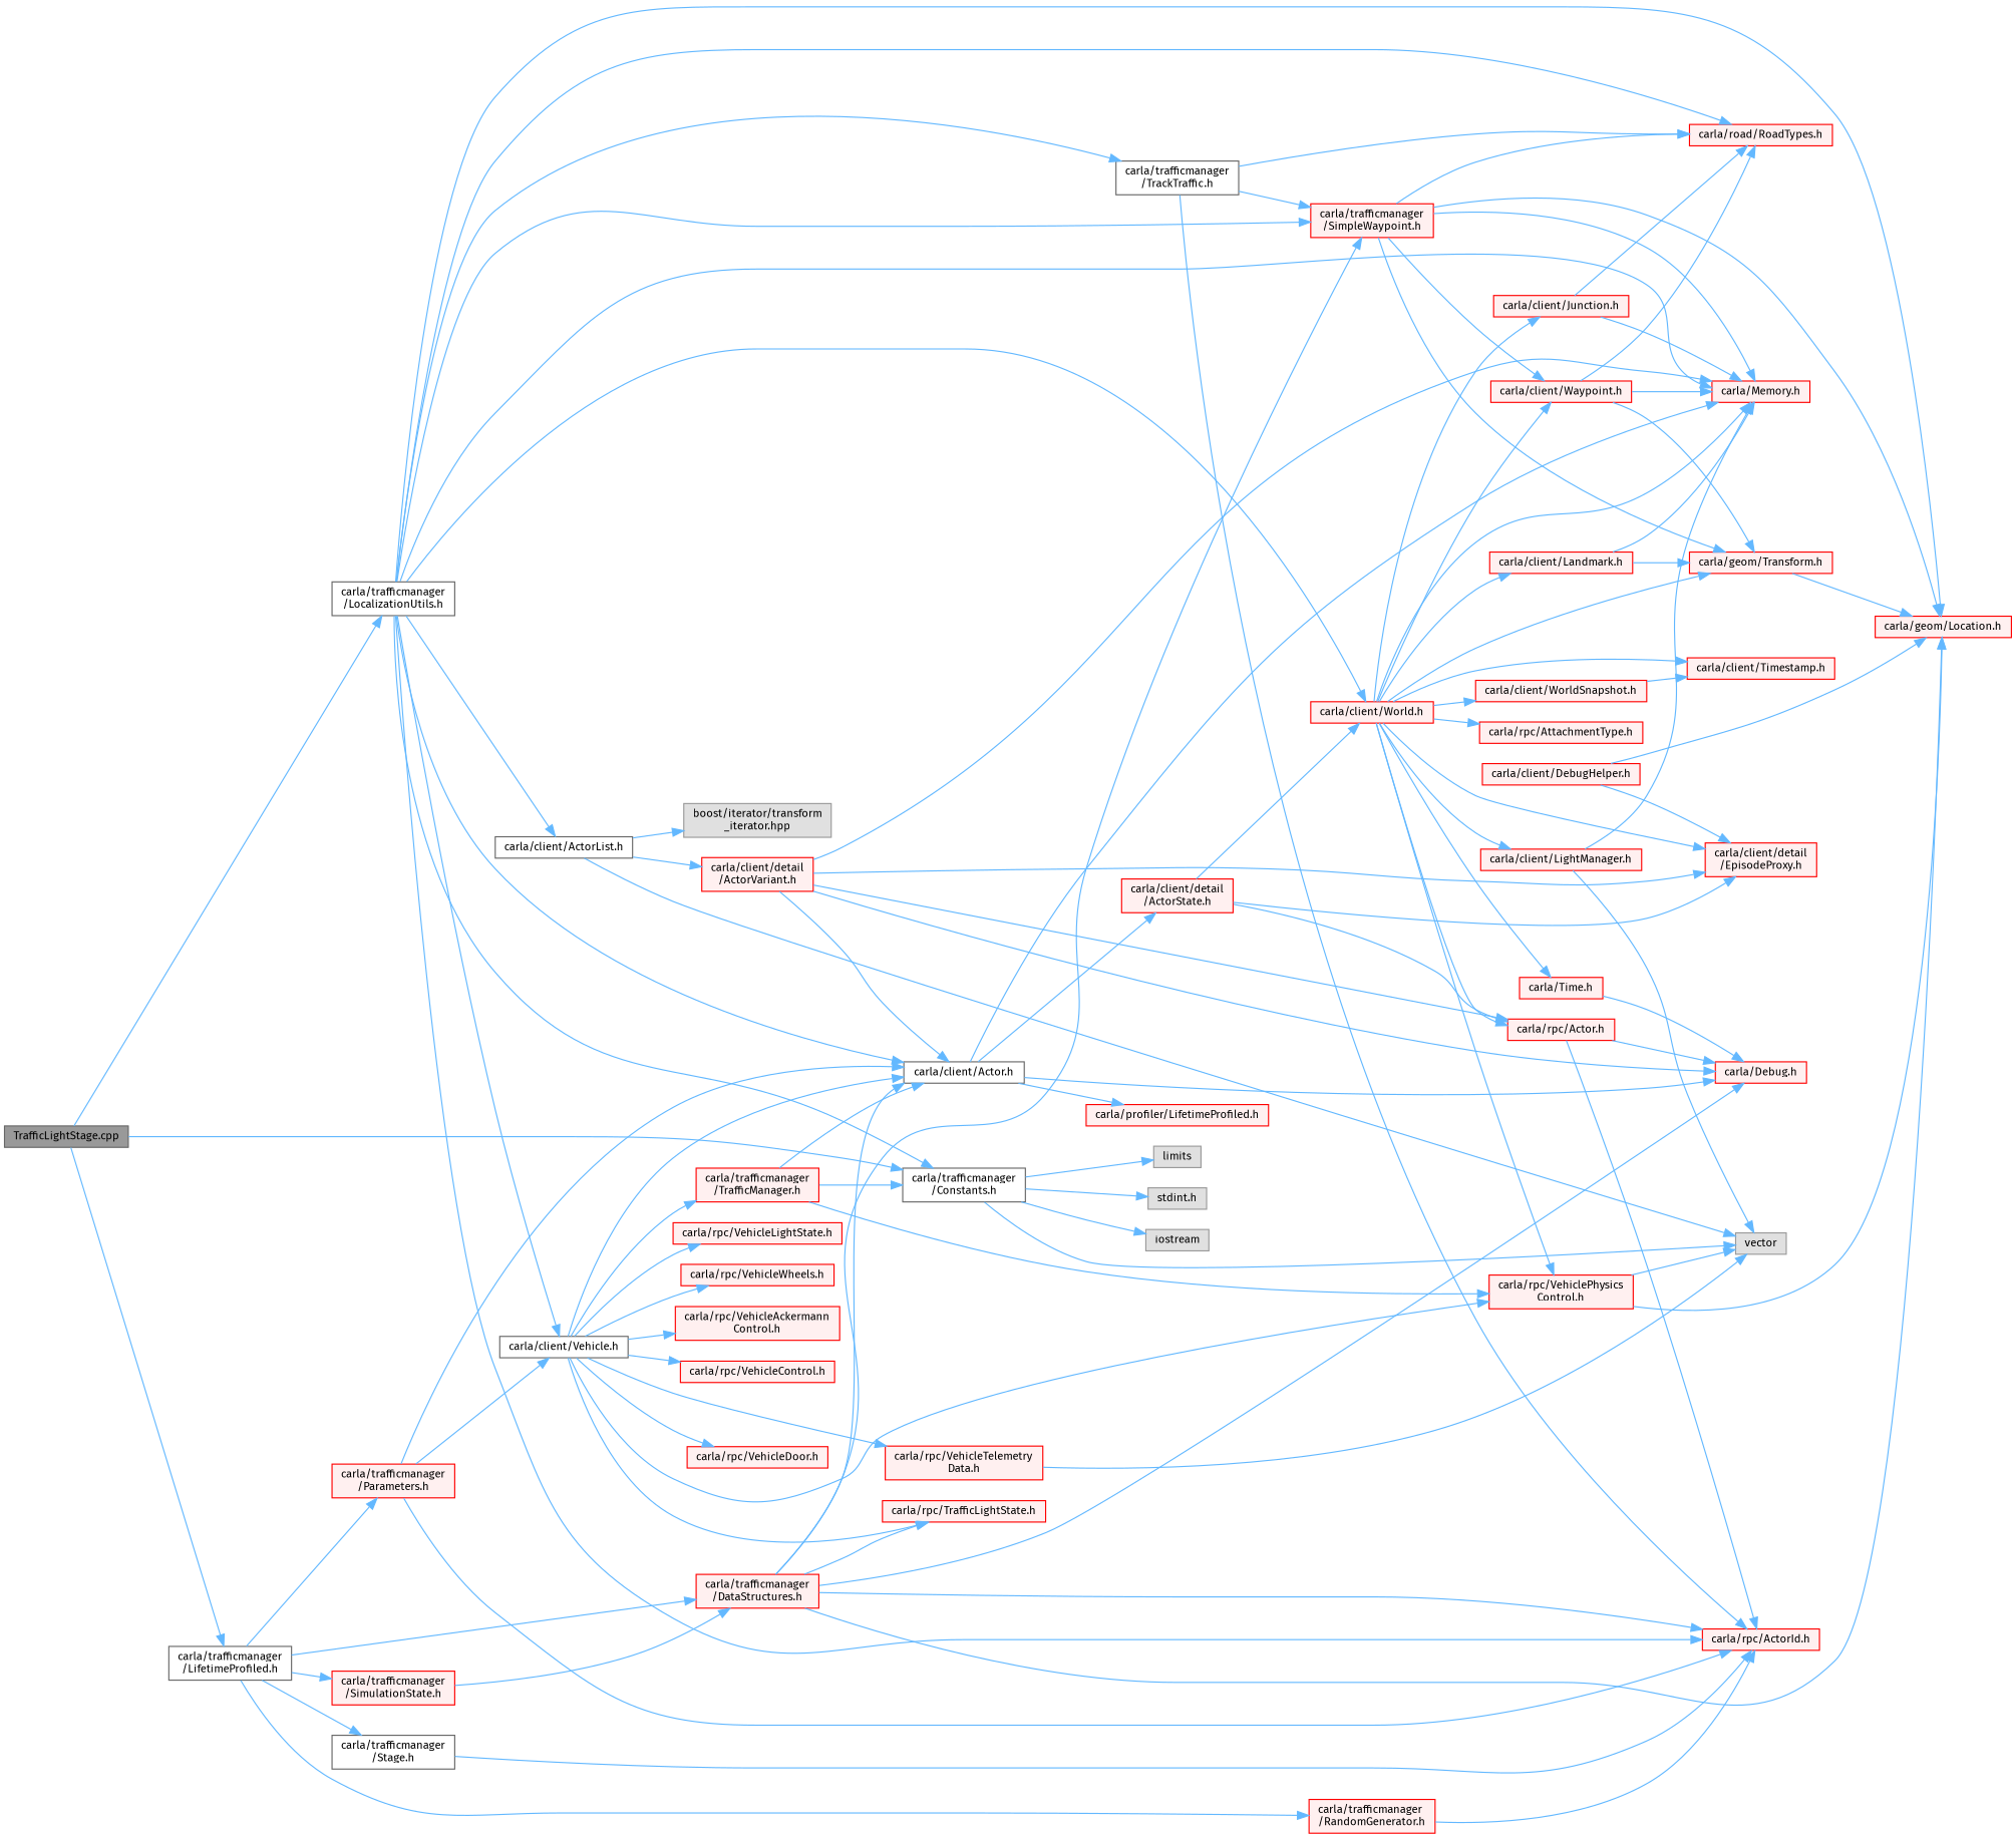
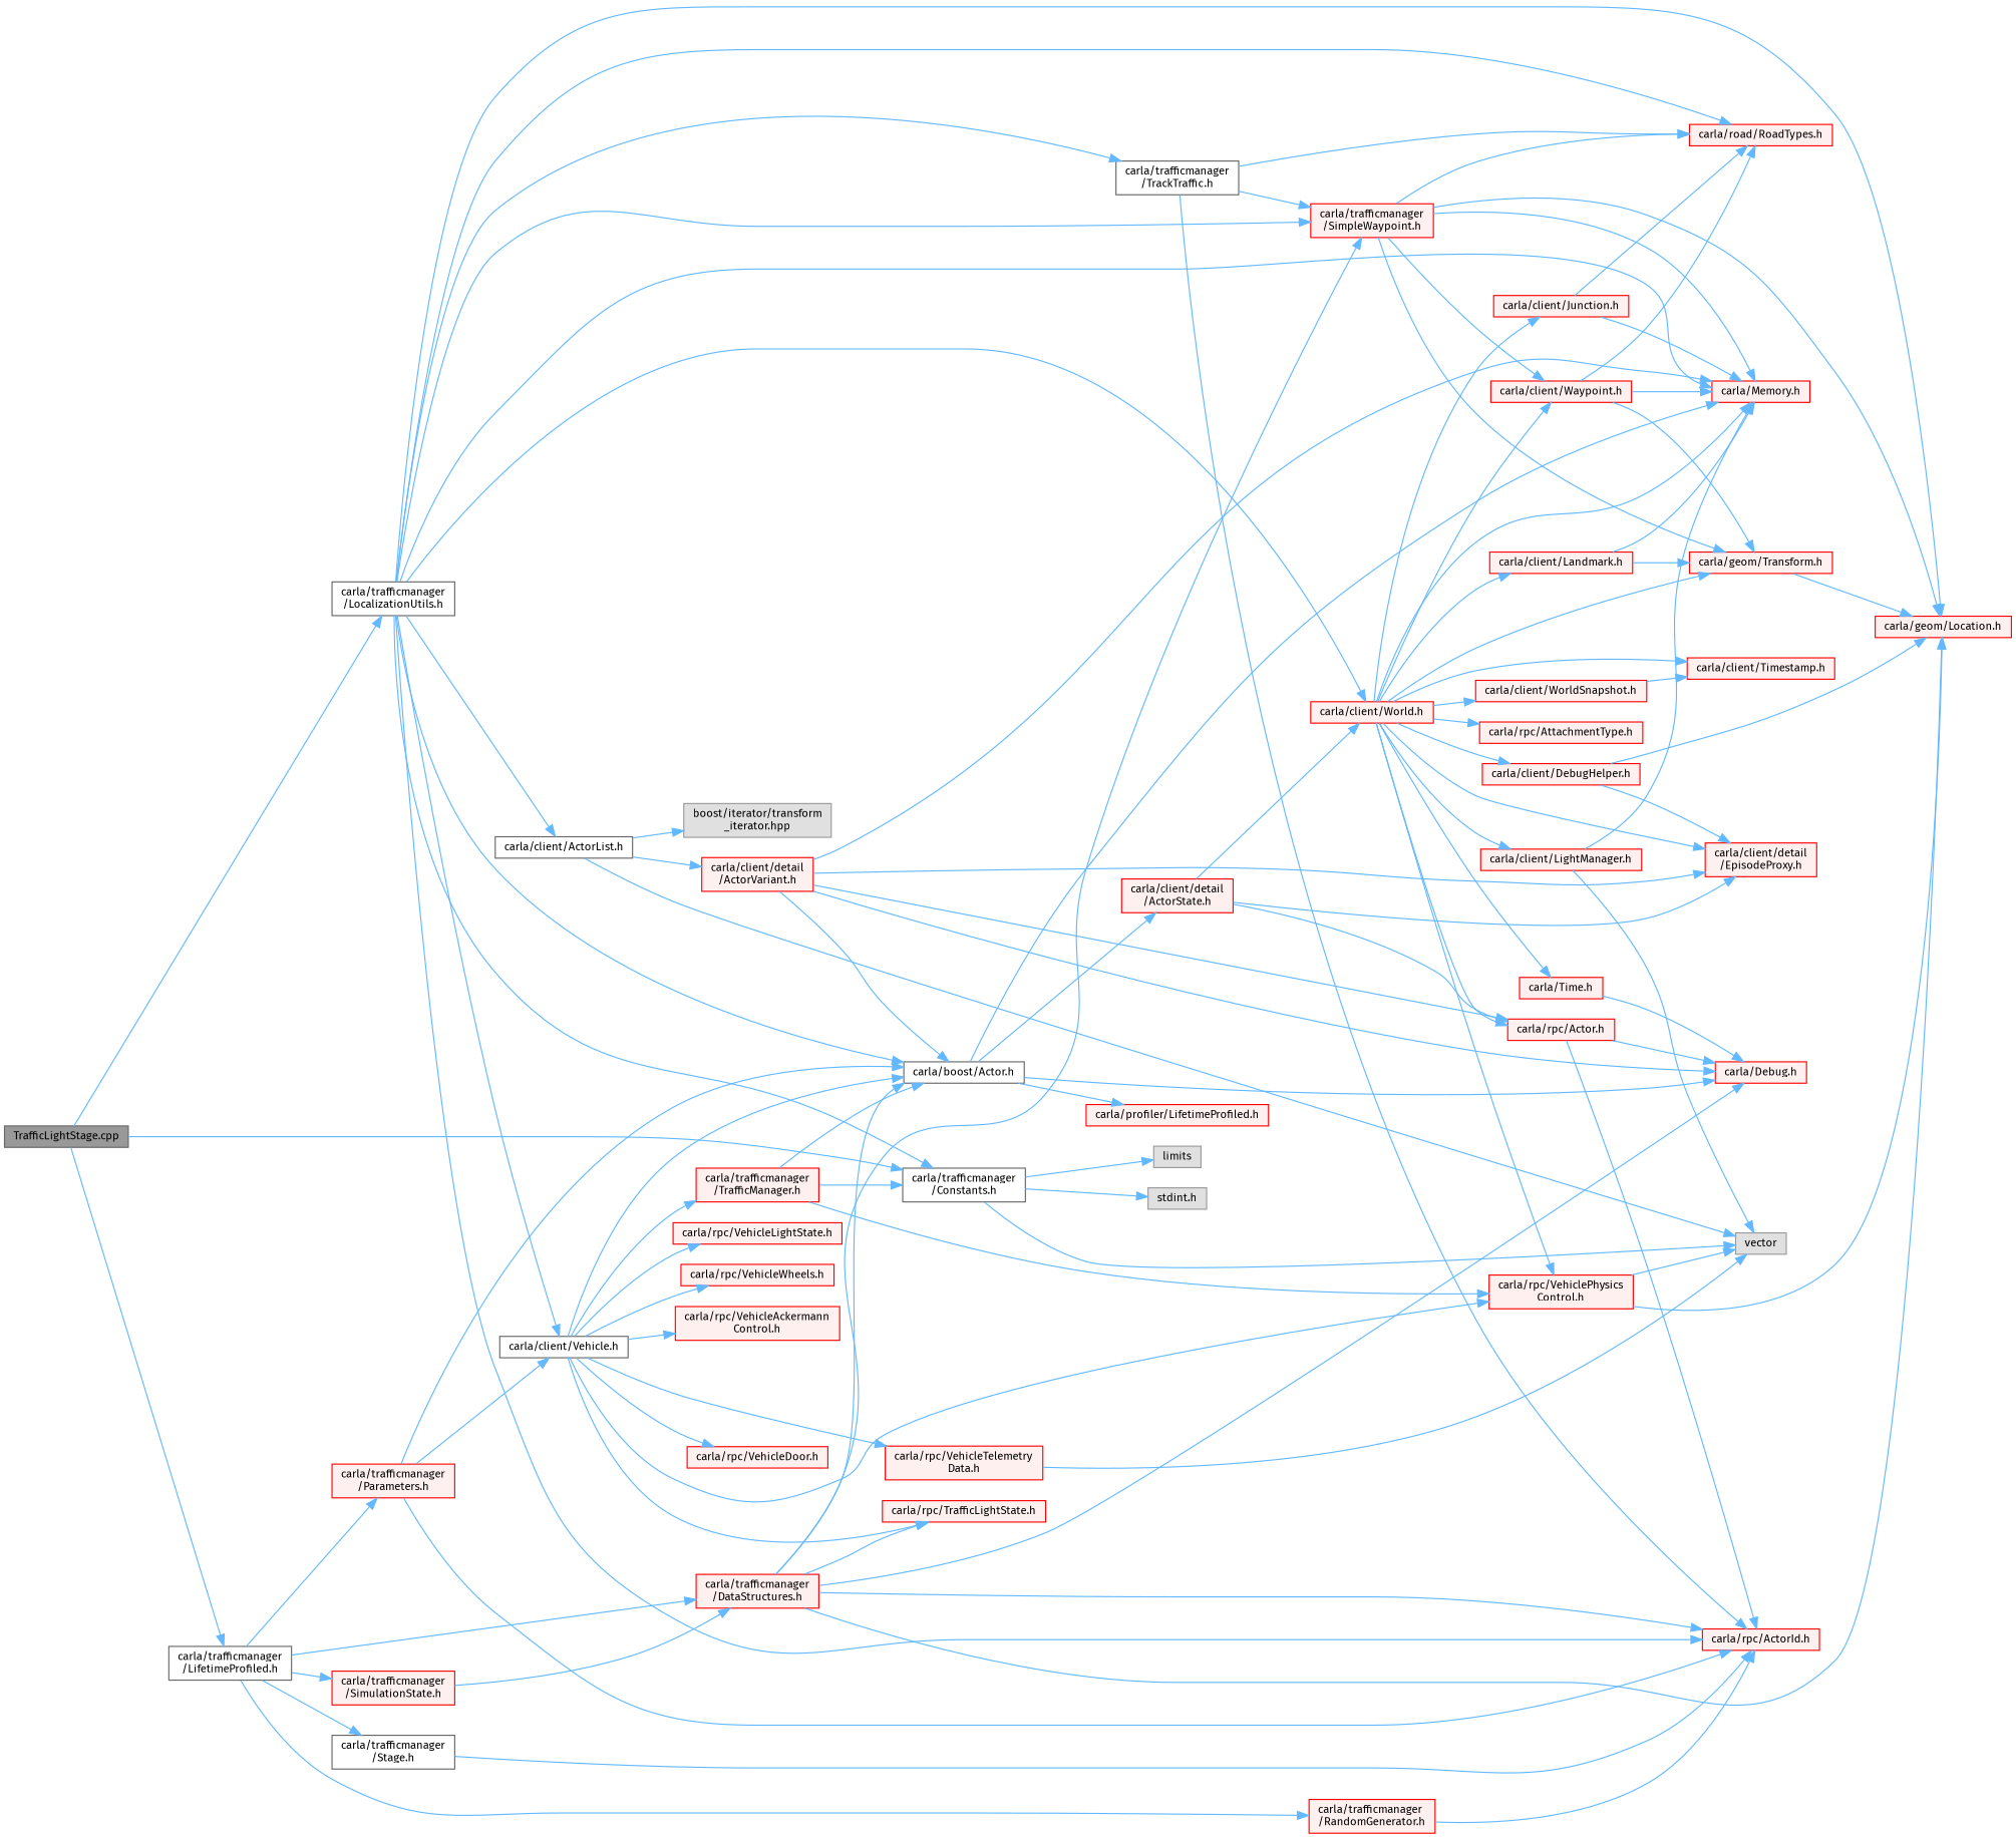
  digraph {
    fontname="Fira Sans"
    rankdir=LR
    node [color=red fillcolor="#FFF0F0" fontname="Fira Sans" fontsize=10 shape=box style=filled]
    edge [color=steelblue1 fontname="Fira Sans" fontsize=10 labelfontname=Helvetica labelfontsize=10 style=solid]
    n1 [color=gray40 fillcolor=grey60 fontcolor=black height=0.2 label="TrafficLightStage.cpp" width=0.4]
    n2 [color=grey40 fillcolor=white height=0.2 label="carla/trafficmanager\l/Constants.h" width=0.4]
    n3 [color=grey40 fillcolor=white height=0.2 label="carla/trafficmanager\l/LocalizationUtils.h" width=0.4]
    n4 [color=grey40 fillcolor=white height=0.2 label="carla/trafficmanager\l/LifetimeProfiled.h" width=0.4]
    n5 [color=grey60 fillcolor="#E0E0E0" height=0.2 label=limits width=0.4]
    n6 [color=grey60 fillcolor="#E0E0E0" height=0.2 label="stdint.h" width=0.4]
-   n7 [color=grey60 fillcolor="#E0E0E0" height=0.2 label=iostream width=0.4]
    n8 [color=grey60 fillcolor="#E0E0E0" height=0.2 label=vector width=0.4]
-   n9 [color=grey40 fillcolor=white height=0.2 label="carla/client/Actor.h" width=0.4]
+   n9 [color=grey40 fillcolor=white height=0.2 label="carla/boost/Actor.h" width=0.4]
    n10 [height=0.2 label="carla/client/World.h" width=0.4]
    n11 [height=0.2 label="carla/geom/Location.h" width=0.4]
    n12 [height=0.2 label="carla/road/RoadTypes.h" width=0.4]
    n13 [height=0.2 label="carla/rpc/ActorId.h" width=0.4]
    n14 [color=grey40 fillcolor=white height=0.2 label="carla/client/ActorList.h" width=0.4]
    n15 [color=grey40 fillcolor=white height=0.2 label="carla/client/Vehicle.h" width=0.4]
    n16 [height=0.2 label="carla/trafficmanager\l/SimpleWaypoint.h" width=0.4]
    n17 [color=grey40 fillcolor=white height=0.2 label="carla/trafficmanager\l/TrackTraffic.h" width=0.4]
    n18 [height=0.2 label="carla/Memory.h" width=0.4]
    n19 [height=0.2 label="carla/trafficmanager\l/DataStructures.h" width=0.4]
    n20 [height=0.2 label="carla/trafficmanager\l/Parameters.h" width=0.4]
    n21 [height=0.2 label="carla/trafficmanager\l/RandomGenerator.h" width=0.4]
    n22 [height=0.2 label="carla/trafficmanager\l/SimulationState.h" width=0.4]
    n23 [color=grey40 fillcolor=white height=0.2 label="carla/trafficmanager\l/Stage.h" width=0.4]
    n24 [height=0.2 label="carla/Debug.h" width=0.4]
    n25 [height=0.2 label="carla/client/detail\l/ActorState.h" width=0.4]
    n26 [height=0.2 label="carla/profiler/LifetimeProfiled.h" width=0.4]
    n27 [height=0.2 label="carla/client/detail\l/EpisodeProxy.h" width=0.4]
    n28 [height=0.2 label="carla/rpc/Actor.h" width=0.4]
    n29 [height=0.2 label="carla/Time.h" width=0.4]
    n30 [height=0.2 label="carla/client/DebugHelper.h" width=0.4]
    n31 [height=0.2 label="carla/client/Landmark.h" width=0.4]
    n32 [height=0.2 label="carla/client/Waypoint.h" width=0.4]
    n33 [height=0.2 label="carla/geom/Transform.h" width=0.4]
    n34 [height=0.2 label="carla/client/Junction.h" width=0.4]
    n35 [height=0.2 label="carla/client/LightManager.h" width=0.4]
    n36 [height=0.2 label="carla/client/Timestamp.h" width=0.4]
    n37 [height=0.2 label="carla/client/WorldSnapshot.h" width=0.4]
    n38 [height=0.2 label="carla/rpc/AttachmentType.h" width=0.4]
    n39 [height=0.2 label="carla/rpc/VehiclePhysics\lControl.h" width=0.4]
    n40 [height=0.2 label="carla/client/detail\l/ActorVariant.h" width=0.4]
    n41 [color=grey60 fillcolor="#E0E0E0" height=0.2 label="boost/iterator/transform\l_iterator.hpp" width=0.4]
    n42 [height=0.2 label="carla/rpc/TrafficLightState.h" width=0.4]
    n43 [height=0.2 label="carla/rpc/VehicleAckermann\lControl.h" width=0.4]
-   n44 [height=0.2 label="carla/rpc/VehicleControl.h" width=0.4]
    n45 [height=0.2 label="carla/rpc/VehicleDoor.h" width=0.4]
    n46 [height=0.2 label="carla/rpc/VehicleLightState.h" width=0.4]
    n47 [height=0.2 label="carla/rpc/VehicleTelemetry\lData.h" width=0.4]
    n48 [height=0.2 label="carla/rpc/VehicleWheels.h" width=0.4]
    n49 [height=0.2 label="carla/trafficmanager\l/TrafficManager.h" width=0.4]
    n1 -> n2
    n1 -> n3
    n1 -> n4
    n2 -> n5
    n2 -> n6
-   n2 -> n7
    n2 -> n8
    n3 -> n2
    n3 -> n9
    n3 -> n10
    n3 -> n11
    n3 -> n12
    n3 -> n13
    n3 -> n14
    n3 -> n15
    n3 -> n16
    n3 -> n17
    n3 -> n18
    n4 -> n19
    n4 -> n20
    n4 -> n21
    n4 -> n22
    n4 -> n23
    n9 -> n18
    n9 -> n24
    n9 -> n25
    n9 -> n26
    n10 -> n18
    n10 -> n27
    n10 -> n28
    n10 -> n29
+   n10 -> n30
    n10 -> n31
    n10 -> n32
    n10 -> n33
    n10 -> n34
    n10 -> n35
    n10 -> n36
    n10 -> n37
    n10 -> n38
    n10 -> n39
    n14 -> n8
    n14 -> n40
    n14 -> n41
    n15 -> n9
    n15 -> n39
    n15 -> n42
    n15 -> n43
-   n15 -> n44
    n15 -> n45
    n15 -> n46
    n15 -> n47
    n15 -> n48
    n15 -> n49
    n16 -> n11
    n16 -> n12
    n16 -> n18
    n16 -> n32
    n16 -> n33
    n17 -> n12
    n17 -> n13
    n17 -> n16
    n19 -> n9
    n19 -> n11
    n19 -> n13
    n19 -> n16
    n19 -> n24
    n19 -> n42
    n20 -> n9
    n20 -> n13
    n20 -> n15
    n21 -> n13
    n22 -> n19
    n23 -> n13
    n25 -> n10
    n25 -> n27
    n25 -> n28
    n28 -> n13
    n28 -> n24
    n29 -> n24
    n30 -> n11
    n30 -> n27
    n31 -> n18
    n31 -> n33
    n32 -> n12
    n32 -> n18
    n32 -> n33
    n33 -> n11
    n34 -> n12
    n34 -> n18
    n35 -> n8
    n35 -> n18
    n37 -> n36
    n39 -> n8
    n39 -> n11
    n40 -> n9
    n40 -> n18
    n40 -> n24
    n40 -> n27
    n40 -> n28
    n47 -> n8
    n49 -> n2
    n49 -> n9
    n49 -> n39
  }
